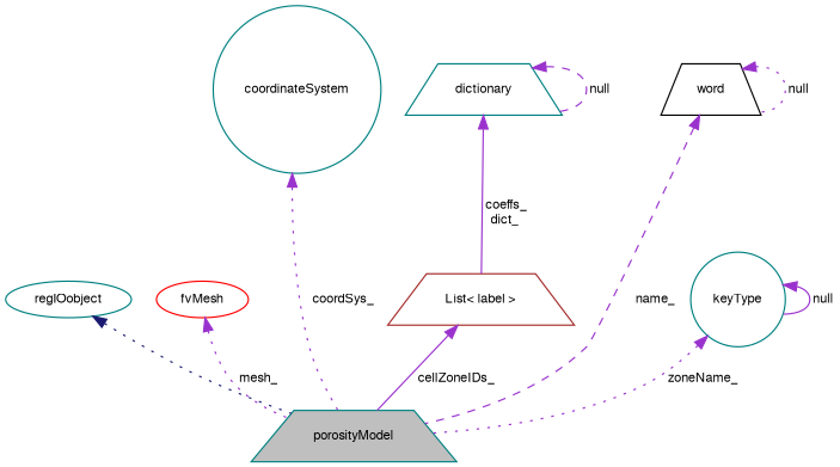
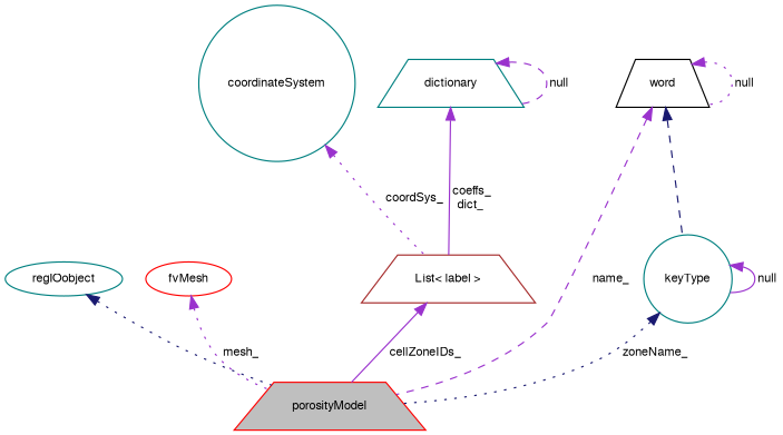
  digraph {
    node [color=teal fontname=FreeSans fontsize=10 shape=trapezium]
    edge [color=darkorchid3 dir=back fontname=FreeSans fontsize=10 labelfontname=FreeSans labelfontsize=10 style=dotted]
-   n1 [fillcolor=grey75 fontcolor=black height=0.2 label=porosityModel style=filled width=0.4]
+   n1 [color=red fillcolor=grey75 fontcolor=black height=0.2 label=porosityModel style=filled width=0.4]
    n2 [height=0.2 label=regIOobject shape=ellipse width=0.4]
    n3 [color=red height=0.2 label=fvMesh shape=ellipse width=0.4]
    n4 [height=0.2 label=coordinateSystem shape=circle width=0.4]
    n5 [height=0.2 label=dictionary width=0.4]
    n6 [color=brown height=0.2 label="List\< label \>" width=0.4]
    n7 [height=0.2 label=keyType shape=circle width=0.4]
    n8 [color=black height=0.2 label=word width=0.4]
    n2 -> n1 [color=midnightblue]
    n3 -> n1 [label=" mesh_"]
-   n4 -> n1 [label=" coordSys_"]
+   n4 -> n6 [label=" coordSys_"]
    n5 -> n5 [label=" null" style=dashed]
    n5 -> n6 [label=" coeffs_\ndict_" style=solid]
    n6 -> n1 [label=" cellZoneIDs_" style=solid]
-   n7 -> n1 [label=" zoneName_"]
+   n7 -> n1 [color=midnightblue label=" zoneName_"]
    n7 -> n7 [label=" null" style=solid]
    n8 -> n1 [label=" name_" style=dashed]
+   n8 -> n7 [color=midnightblue style=dashed]
    n8 -> n8 [label=" null"]
  }
